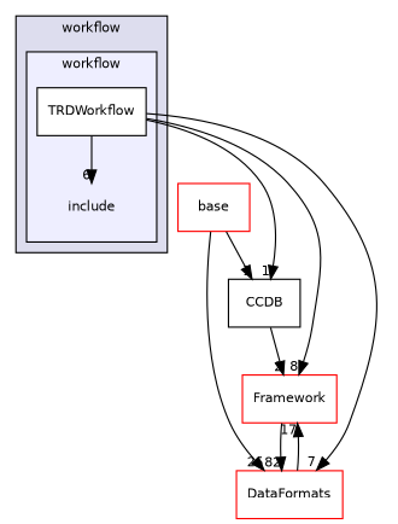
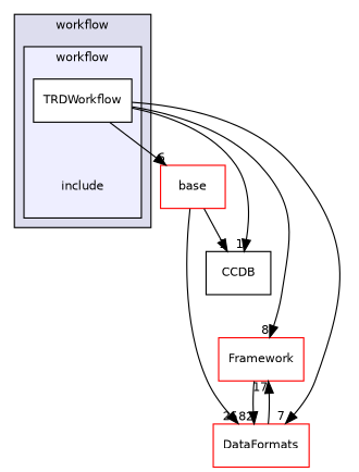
  digraph {
    compound=true
    node [fontname=Helvetica fontsize=10 shape=box color=red]
    edge [headlabel=1 labeldistance=1.5 labelfontname=Helvetica labelfontsize=10]
    n1 [label=include shape=plaintext color=""]
    n2 [color=black fillcolor=white label=TRDWorkflow style=filled]
    n3 [color=black label=CCDB]
    n4 [label=base]
    n5 [label=Framework]
    n6 [label=DataFormats]
    subgraph cluster_1 {
      bgcolor="#ddddee"
      fontname=Helvetica
      fontsize=10
      label=workflow
      pencolor=black
      subgraph cluster_2 {
        bgcolor="#eeeeff"
        fontname=Helvetica
        fontsize=10
        label=workflow
        pencolor=black
        n1
        n2
      }
    }
    n2 -> n3
-   n2 -> n1 [headlabel=6]
+   n2 -> n4 [headlabel=6]
    n2 -> n5 [headlabel=8]
    n2 -> n6 [headlabel=7]
-   n3 -> n5 [headlabel=2]
    n4 -> n3
    n4 -> n6 [headlabel=26]
    n5 -> n6 [headlabel=82]
    n6 -> n5 [headlabel=17]
  }
